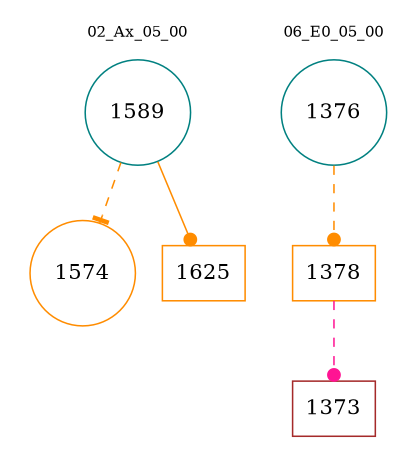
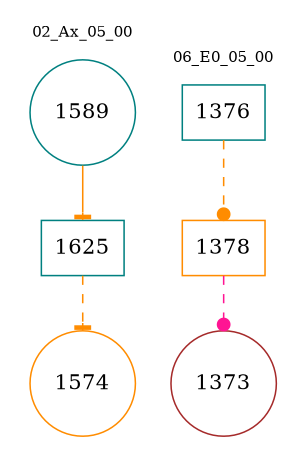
  digraph {
    node [color=darkorange shape=box]
    edge [arrowhead=tee color=darkorange style=dashed]
    n1 [color=teal label=1589 shape=circle]
    n2 [label=1574 shape=circle]
-   n3 [label=1625]
+   n3 [color=teal label=1625]
    n4 [label=1378]
-   n5 [color=brown label=1373]
-   n6 [color=teal label=1376 shape=circle]
+   n5 [color=brown label=1373 shape=circle]
+   n6 [color=teal label=1376]
    subgraph cluster_1 {
      color=white
      fontsize=10
      label="02_Ax_05_00"
      n1
      n2
      n3
    }
    subgraph cluster_2 {
      color=white
      fontsize=10
      label="06_E0_05_00"
      n4
      n5
      n6
    }
-   n1 -> n2
-   n1 -> n3 [arrowhead=dot style=solid]
+   n3 -> n2
+   n1 -> n3 [style=solid]
    n4 -> n5 [arrowhead=dot color=deeppink]
    n6 -> n4 [arrowhead=dot]
  }
